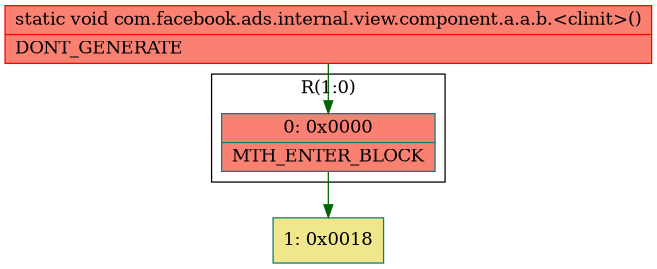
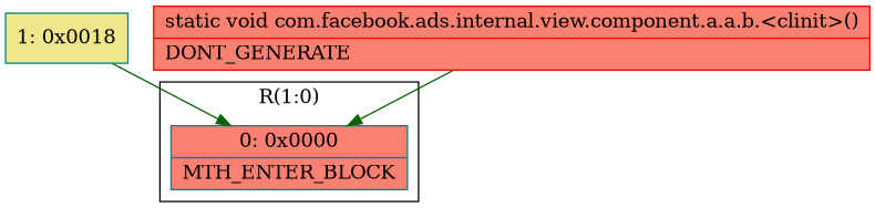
  digraph {
    node [color=teal shape=record style=filled fillcolor=salmon]
    edge [color=darkgreen arrowhead=normal]
    n1 [label="{0\:\ 0x0000|MTH_ENTER_BLOCK\l}"]
    n2 [label="{1\:\ 0x0018}" fillcolor=khaki]
    n3 [label="{static void com.facebook.ads.internal.view.component.a.a.b.\<clinit\>()  | DONT_GENERATE\l}" color=red]
    subgraph cluster_1 {
      label="R(1:0)"
      n1
    }
-   n1 -> n2
+   n2 -> n1
    n3 -> n1
  }
